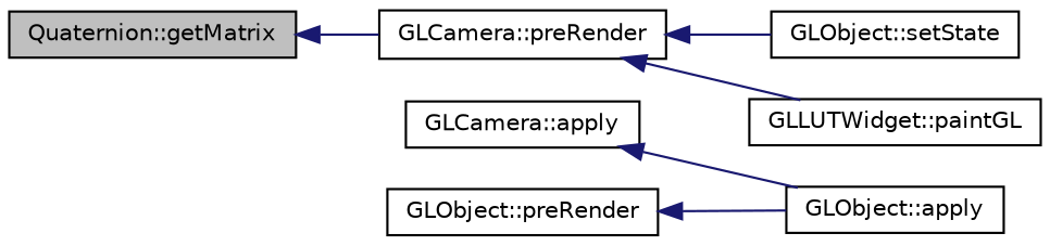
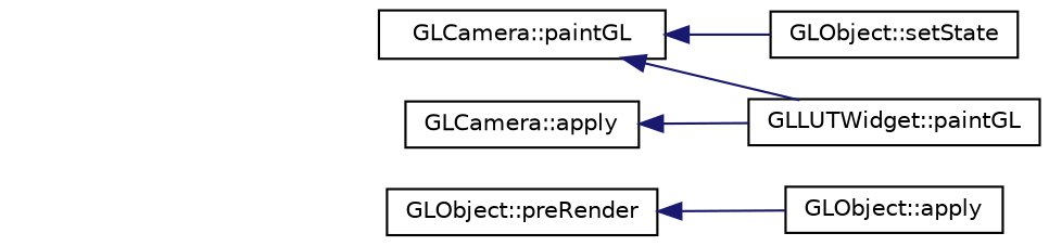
  digraph {
    rankdir=LR
    node [color=black fillcolor=white fontname=Helvetica fontsize=10 shape=record style=filled]
    edge [color=midnightblue dir=back fontname=Helvetica fontsize=10 labelfontname=Helvetica labelfontsize=10 style=solid]
-   n1 [fillcolor=grey75 fontcolor=black height=0.2 label="Quaternion::getMatrix" width=0.4]
-   n2 [height=0.2 label="GLCamera::preRender" width=0.4]
+   n2 [height=0.2 label="GLCamera::paintGL" width=0.4]
    n3 [height=0.2 label="GLObject::preRender" width=0.4]
    n4 [height=0.2 label="GLObject::apply" width=0.4]
    n5 [height=0.2 label="GLObject::setState" width=0.4]
    n6 [height=0.2 label="GLLUTWidget::paintGL" width=0.4]
    n7 [height=0.2 label="GLCamera::apply" width=0.4]
-   n1 -> n2
    n2 -> n5
    n2 -> n6
    n3 -> n4
-   n7 -> n4
+   n7 -> n6
  }
